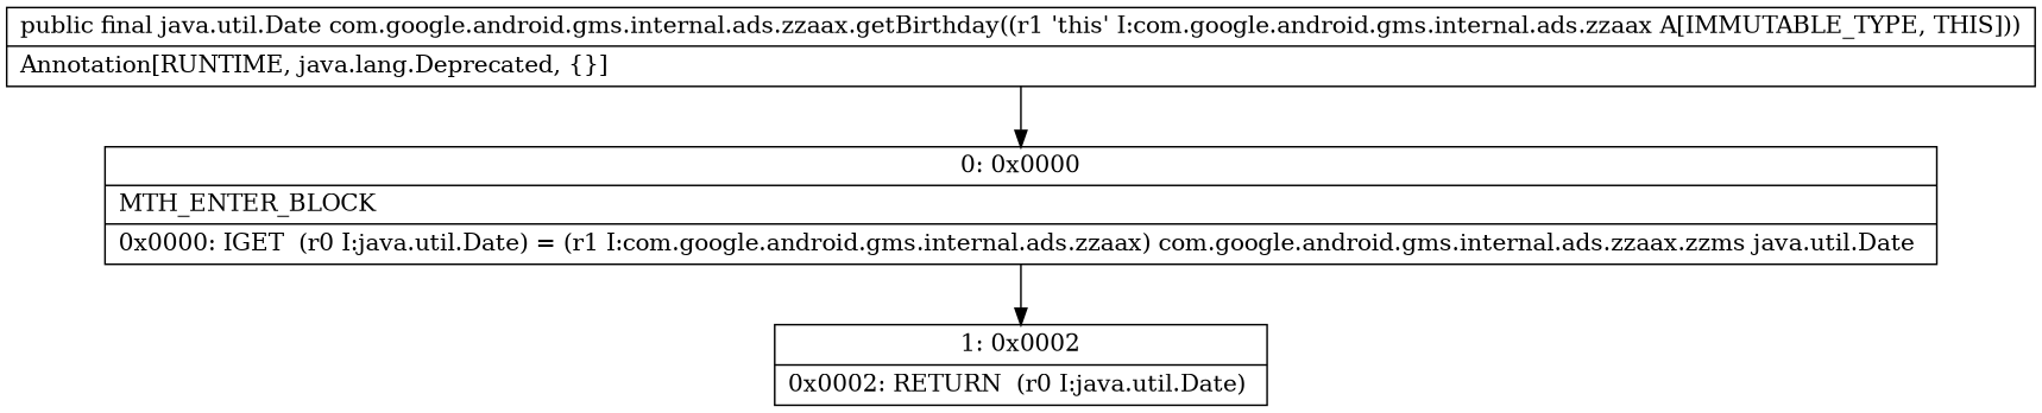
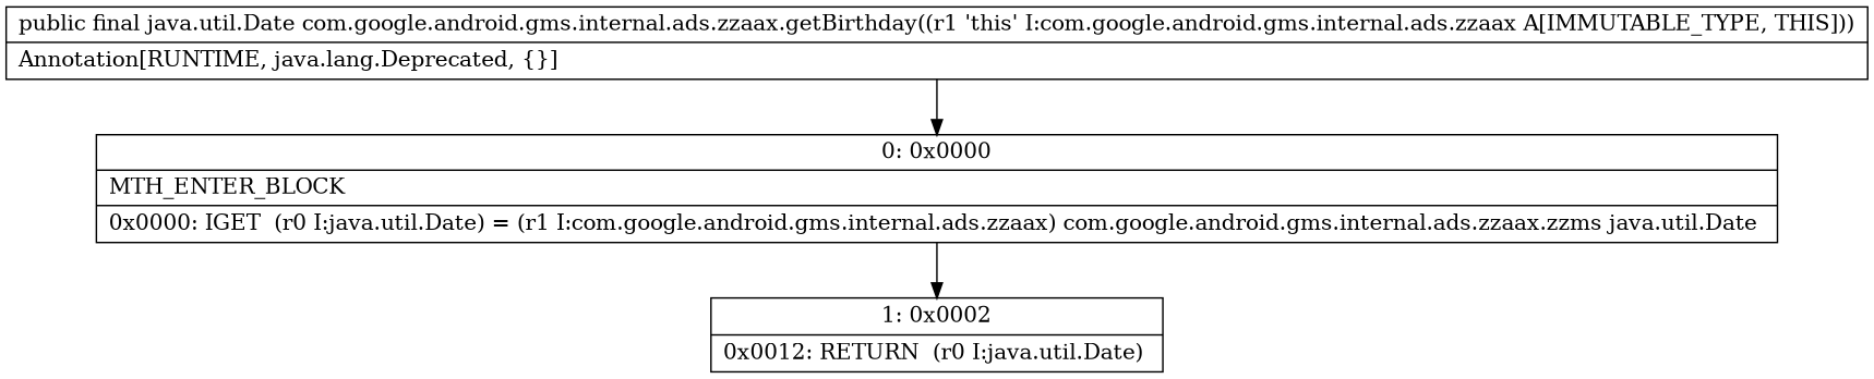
  digraph {
    node [shape=record]
    n1 [label="{0\:\ 0x0000|MTH_ENTER_BLOCK\l|0x0000: IGET  (r0 I:java.util.Date) = (r1 I:com.google.android.gms.internal.ads.zzaax) com.google.android.gms.internal.ads.zzaax.zzms java.util.Date \l}"]
-   n2 [label="{1\:\ 0x0002|0x0002: RETURN  (r0 I:java.util.Date) \l}"]
+   n2 [label="{1\:\ 0x0002|0x0012: RETURN  (r0 I:java.util.Date) \l}"]
    n3 [label="{public final java.util.Date com.google.android.gms.internal.ads.zzaax.getBirthday((r1 'this' I:com.google.android.gms.internal.ads.zzaax A[IMMUTABLE_TYPE, THIS]))  | Annotation[RUNTIME, java.lang.Deprecated, \{\}]\l}"]
    n1 -> n2
    n3 -> n1
  }
